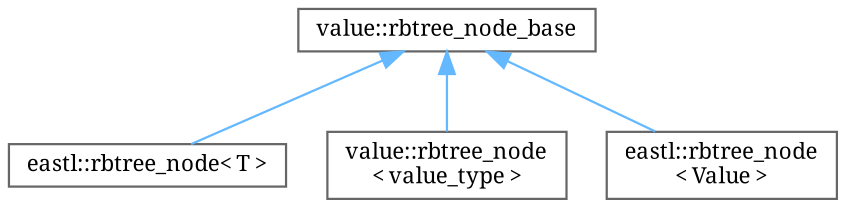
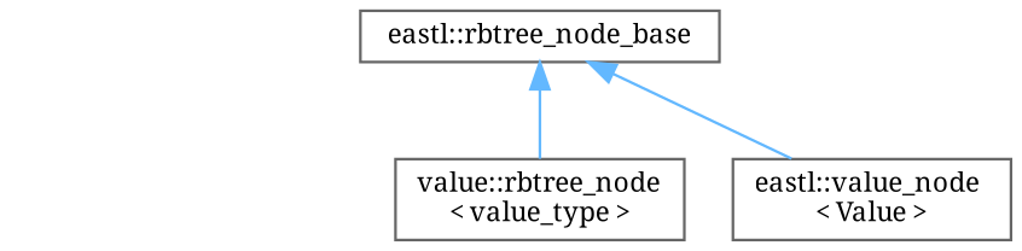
  digraph {
    fontname="Noto Serif"
    rankdir=TB
    node [color=grey40 fillcolor=white fontname="Noto Serif" fontsize=10 shape=box style=filled]
    edge [color=steelblue1 dir=back fontname="Noto Serif" fontsize=10 labelfontname=Helvetica labelfontsize=10 style=solid]
-   n1 [height=0.2 label="value::rbtree_node_base" width=0.4]
-   n2 [height=0.2 label="eastl::rbtree_node\< T \>" width=0.4]
+   n1 [height=0.2 label="eastl::rbtree_node_base" width=0.4]
    n3 [height=0.2 label="value::rbtree_node\l\< value_type \>" width=0.4]
-   n4 [height=0.2 label="eastl::rbtree_node\l\< Value \>" width=0.4]
-   n1 -> n2
+   n4 [height=0.2 label="eastl::value_node\l\< Value \>" width=0.4]
    n1 -> n3
    n1 -> n4
  }
